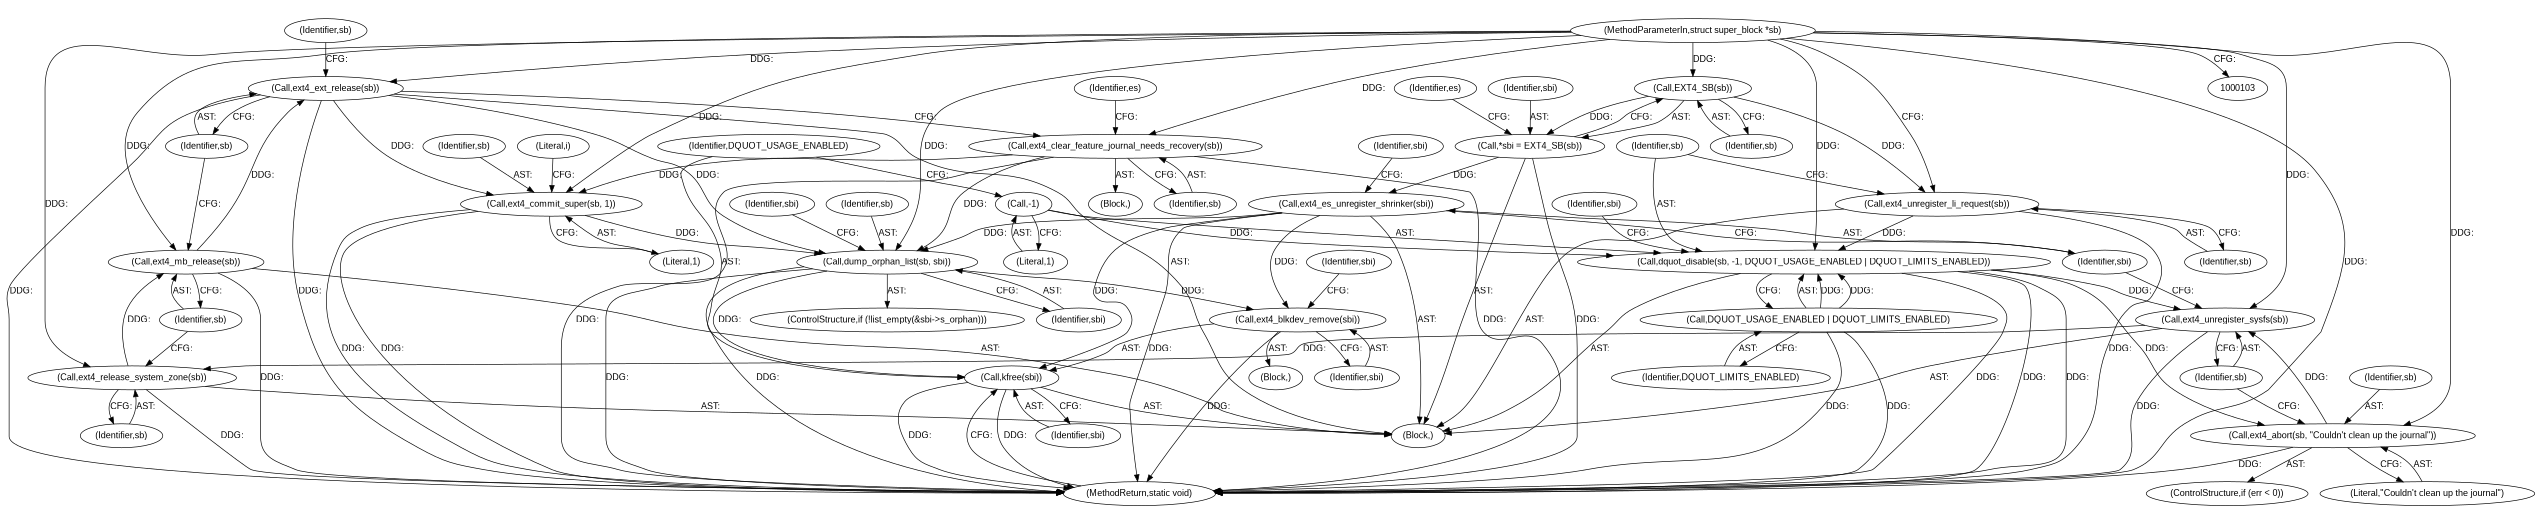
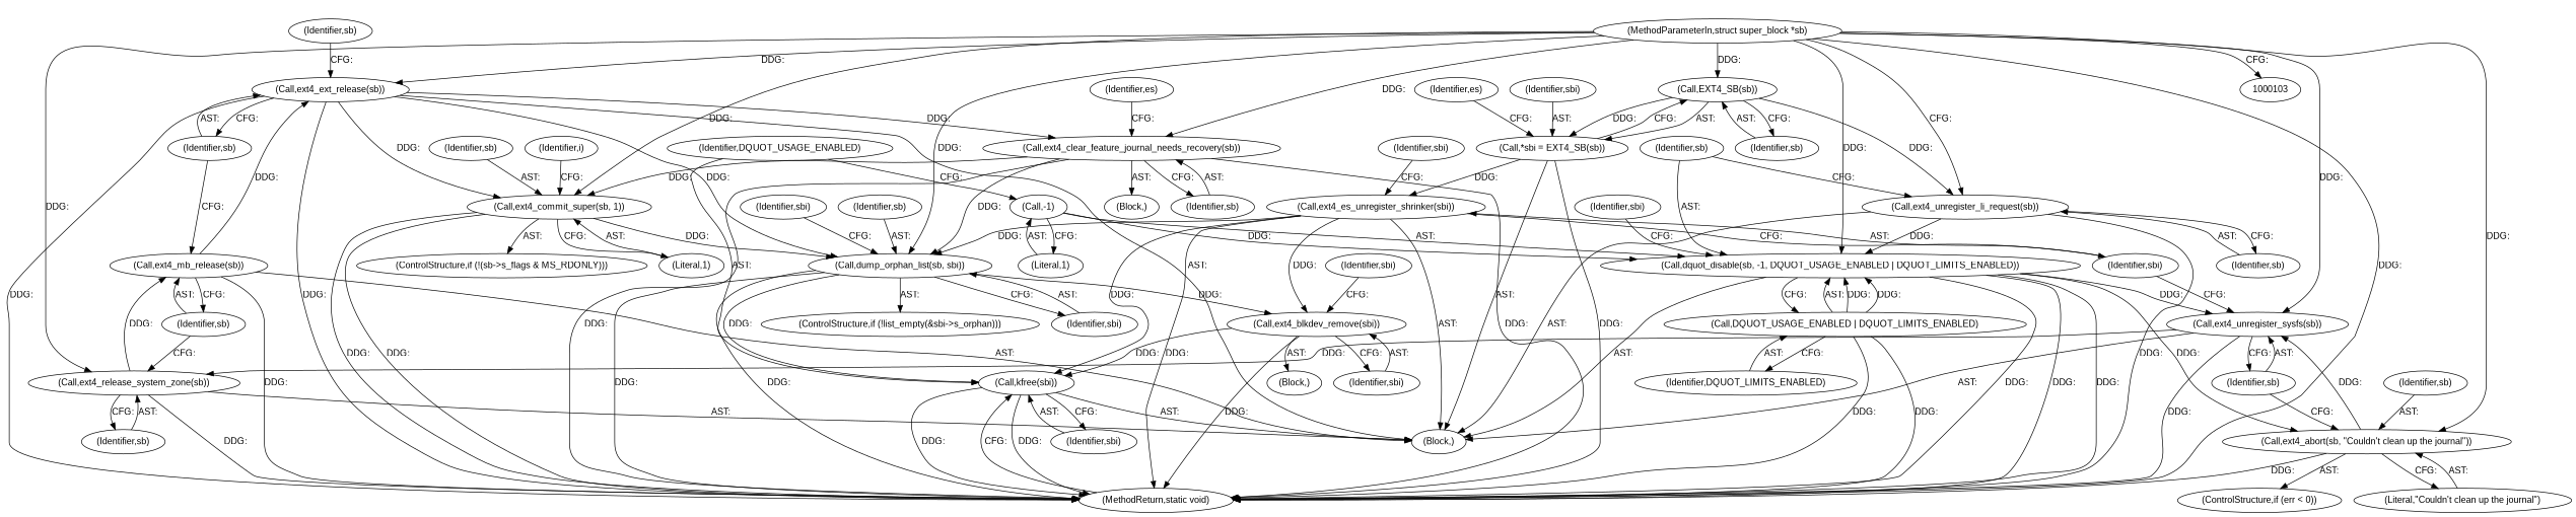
  digraph {
    fontname="Liberation Sans"
    node [fontname="Liberation Sans"]
    edge [fontname="Liberation Sans"]
    n1 [label="(Call,ext4_blkdev_remove(sbi))"]
    n2 [label="(Call,kfree(sbi))"]
    n3 [label="(Identifier,sbi)"]
    n4 [label="(Block,)"]
    n5 [label="(MethodReturn,static void)"]
    n6 [label="(Block,)"]
    n7 [label="(Identifier,sbi)"]
    n8 [label="(Call,dump_orphan_list(sb, sbi))"]
    n9 [label="(ControlStructure,if (!list_empty(&sbi->s_orphan)))"]
    n10 [label="(Identifier,sbi)"]
    n11 [label="(Call,ext4_commit_super(sb, 1))"]
    n12 [label="(Literal,1)"]
+   n13 [label="(ControlStructure,if (!(sb->s_flags & MS_RDONLY)))"]
    n14 [label="(Call,ext4_ext_release(sb))"]
    n15 [label="(Call,ext4_clear_feature_journal_needs_recovery(sb))"]
    n16 [label="(Identifier,sb)"]
    n17 [label="(Block,)"]
    n18 [label="(Identifier,sb)"]
    n19 [label="(Call,ext4_mb_release(sb))"]
    n20 [label="(Identifier,sb)"]
    n21 [label="(Call,ext4_release_system_zone(sb))"]
    n22 [label="(Identifier,sb)"]
    n23 [label="(Call,ext4_unregister_sysfs(sb))"]
    n24 [label="(Identifier,sb)"]
    n25 [label="(Call,ext4_abort(sb, \"Couldn't clean up the journal\"))"]
    n26 [label="(ControlStructure,if (err < 0))"]
    n27 [label="(Literal,\"Couldn't clean up the journal\")"]
    n28 [label="(Call,dquot_disable(sb, -1, DQUOT_USAGE_ENABLED | DQUOT_LIMITS_ENABLED))"]
    n29 [label="(Call,DQUOT_USAGE_ENABLED | DQUOT_LIMITS_ENABLED)"]
    n30 [label="(Identifier,DQUOT_LIMITS_ENABLED)"]
    n31 [label="(Call,ext4_unregister_li_request(sb))"]
    n32 [label="(Identifier,sb)"]
    n33 [label="(Call,EXT4_SB(sb))"]
    n34 [label="(Call,*sbi = EXT4_SB(sb))"]
    n35 [label="(Identifier,sb)"]
    n36 [label="(Call,ext4_es_unregister_shrinker(sbi))"]
    n37 [label="(MethodParameterIn,struct super_block *sb)"]
    1000103
    n39 [label="(Call,-1)"]
    n40 [label="(Literal,1)"]
    n41 [label="(Identifier,sbi)"]
    n42 [label="(Identifier,sb)"]
    n43 [label="(Identifier,es)"]
    n44 [label="(Identifier,sbi)"]
    n45 [label="(Identifier,es)"]
    n46 [label="(Identifier,sb)"]
    n47 [label="(Identifier,sbi)"]
-   n48 [label="(Literal,i)"]
+   n48 [label="(Identifier,i)"]
    n49 [label="(Identifier,sb)"]
    n50 [label="(Identifier,sb)"]
    n51 [label="(Identifier,sbi)"]
    n52 [label="(Identifier,sbi)"]
    n53 [label="(Identifier,sb)"]
    n54 [label="(Identifier,DQUOT_USAGE_ENABLED)"]
    n55 [label="(Identifier,sbi)"]
-   n1 -> n2 [label="AST: "]
+   n1 -> n2 [label="DDG: "]
    n1 -> n3 [label="CFG: "]
    n1 -> n4 [label="AST: "]
    n1 -> n5 [label="DDG: "]
    n2 -> n5 [label="DDG: "]
    n2 -> n5 [label="DDG: "]
    n2 -> n6 [label="AST: "]
    n2 -> n7 [label="CFG: "]
    n3 -> n1 [label="AST: "]
    n5 -> n2 [label="CFG: "]
    n7 -> n2 [label="AST: "]
    n8 -> n1 [label="DDG: "]
    n8 -> n2 [label="DDG: "]
    n8 -> n5 [label="DDG: "]
    n8 -> n5 [label="DDG: "]
    n8 -> n9 [label="AST: "]
    n8 -> n10 [label="CFG: "]
    n10 -> n8 [label="AST: "]
    n11 -> n5 [label="DDG: "]
    n11 -> n5 [label="DDG: "]
    n11 -> n8 [label="DDG: "]
    n11 -> n12 [label="CFG: "]
+   n11 -> n13 [label="AST: "]
    n12 -> n11 [label="AST: "]
    n14 -> n5 [label="DDG: "]
    n14 -> n5 [label="DDG: "]
    n14 -> n6 [label="AST: "]
    n14 -> n8 [label="DDG: "]
    n14 -> n11 [label="DDG: "]
-   n14 -> n15 [label="CFG: "]
+   n14 -> n15 [label="DDG: "]
    n14 -> n16 [label="CFG: "]
    n15 -> n5 [label="DDG: "]
    n15 -> n5 [label="DDG: "]
    n15 -> n8 [label="DDG: "]
    n15 -> n11 [label="DDG: "]
    n15 -> n17 [label="AST: "]
    n15 -> n18 [label="CFG: "]
    n16 -> n14 [label="AST: "]
    n16 -> n19 [label="CFG: "]
    n18 -> n15 [label="AST: "]
    n19 -> n5 [label="DDG: "]
    n19 -> n6 [label="AST: "]
    n19 -> n14 [label="DDG: "]
    n19 -> n20 [label="CFG: "]
    n20 -> n19 [label="AST: "]
    n20 -> n21 [label="CFG: "]
    n21 -> n5 [label="DDG: "]
    n21 -> n6 [label="AST: "]
    n21 -> n19 [label="DDG: "]
    n21 -> n22 [label="CFG: "]
    n22 -> n21 [label="AST: "]
    n23 -> n5 [label="DDG: "]
    n23 -> n6 [label="AST: "]
    n23 -> n21 [label="DDG: "]
    n23 -> n24 [label="CFG: "]
    n24 -> n23 [label="AST: "]
    n24 -> n25 [label="CFG: "]
    n25 -> n5 [label="DDG: "]
    n25 -> n23 [label="DDG: "]
    n25 -> n26 [label="AST: "]
    n25 -> n27 [label="CFG: "]
    n27 -> n25 [label="AST: "]
    n28 -> n5 [label="DDG: "]
    n28 -> n5 [label="DDG: "]
    n28 -> n5 [label="DDG: "]
    n28 -> n6 [label="AST: "]
    n28 -> n23 [label="DDG: "]
    n28 -> n25 [label="DDG: "]
    n28 -> n29 [label="CFG: "]
    n29 -> n5 [label="DDG: "]
    n29 -> n5 [label="DDG: "]
    n29 -> n28 [label="AST: "]
    n29 -> n28 [label="DDG: "]
    n29 -> n28 [label="DDG: "]
    n29 -> n30 [label="CFG: "]
    n30 -> n29 [label="AST: "]
    n31 -> n5 [label="DDG: "]
    n31 -> n6 [label="AST: "]
    n31 -> n28 [label="DDG: "]
    n31 -> n32 [label="CFG: "]
    n32 -> n31 [label="AST: "]
    n33 -> n31 [label="DDG: "]
    n33 -> n34 [label="AST: "]
    n33 -> n34 [label="DDG: "]
    n33 -> n35 [label="CFG: "]
    n34 -> n5 [label="DDG: "]
    n34 -> n6 [label="AST: "]
    n34 -> n33 [label="CFG: "]
    n34 -> n36 [label="DDG: "]
    n35 -> n33 [label="AST: "]
    n36 -> n1 [label="DDG: "]
    n36 -> n2 [label="DDG: "]
    n36 -> n5 [label="DDG: "]
    n36 -> n6 [label="AST: "]
    n36 -> n8 [label="DDG: "]
    n36 -> n41 [label="CFG: "]
    n37 -> n5 [label="DDG: "]
    n37 -> n8 [label="DDG: "]
    n37 -> n11 [label="DDG: "]
    n37 -> n14 [label="DDG: "]
    n37 -> n15 [label="DDG: "]
-   n37 -> n19 [label="DDG: "]
    n37 -> n21 [label="DDG: "]
    n37 -> n23 [label="DDG: "]
    n37 -> n25 [label="DDG: "]
    n37 -> n28 [label="DDG: "]
    n37 -> n31 [label="CFG: "]
    n37 -> n33 [label="DDG: "]
    n37 -> 1000103 [label="CFG: "]
    n39 -> n28 [label="AST: "]
    n39 -> n28 [label="DDG: "]
    n39 -> n40 [label="CFG: "]
    n40 -> n39 [label="AST: "]
    n41 -> n23 [label="CFG: "]
    n41 -> n36 [label="AST: "]
    n42 -> n25 [label="AST: "]
    n43 -> n15 [label="CFG: "]
    n44 -> n36 [label="CFG: "]
    n45 -> n34 [label="CFG: "]
    n46 -> n8 [label="AST: "]
    n47 -> n1 [label="CFG: "]
    n48 -> n11 [label="CFG: "]
    n49 -> n14 [label="CFG: "]
    n50 -> n11 [label="AST: "]
    n51 -> n34 [label="AST: "]
    n52 -> n8 [label="CFG: "]
    n53 -> n28 [label="AST: "]
    n53 -> n31 [label="CFG: "]
    n54 -> n2 [label="AST: "]
    n54 -> n39 [label="CFG: "]
    n55 -> n28 [label="CFG: "]
  }
